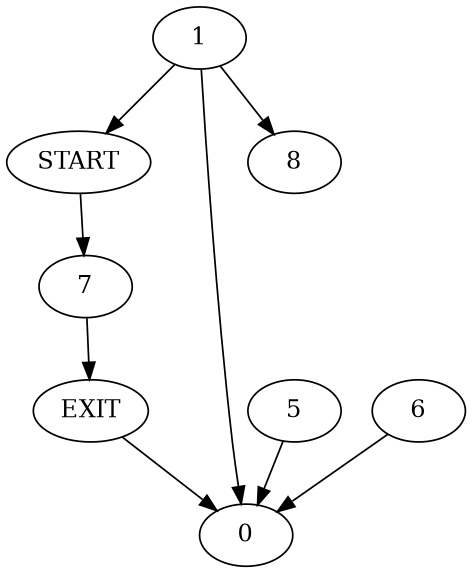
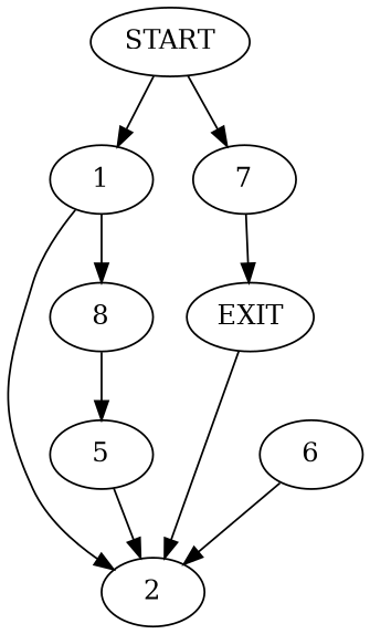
  digraph {
    n1 [label=START]
    1
    7
-   2 [label=0]
+   2
    n5 [label=8]
    n6 [label=EXIT]
    5
    6
-   1 -> n1
+   n1 -> 1
    n1 -> 7
    1 -> 2
    1 -> n5
    7 -> n6
+   n5 -> 5
    n6 -> 2
    5 -> 2
    6 -> 2
  }
